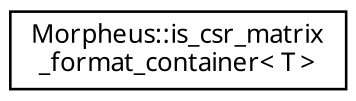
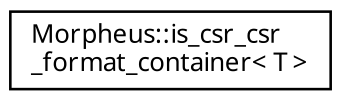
  digraph {
    rankdir=LR
    fontname="Noto Sans"
-   n1 [color=black fillcolor=white fontname="Noto Sans" fontsize=10 height=0.2 label="Morpheus::is_csr_matrix\l_format_container\< T \>" shape=record style=filled width=0.4]
+   n1 [color=black fillcolor=white fontname="Noto Sans" fontsize=10 height=0.2 label="Morpheus::is_csr_csr\l_format_container\< T \>" shape=record style=filled width=0.4]
  }
